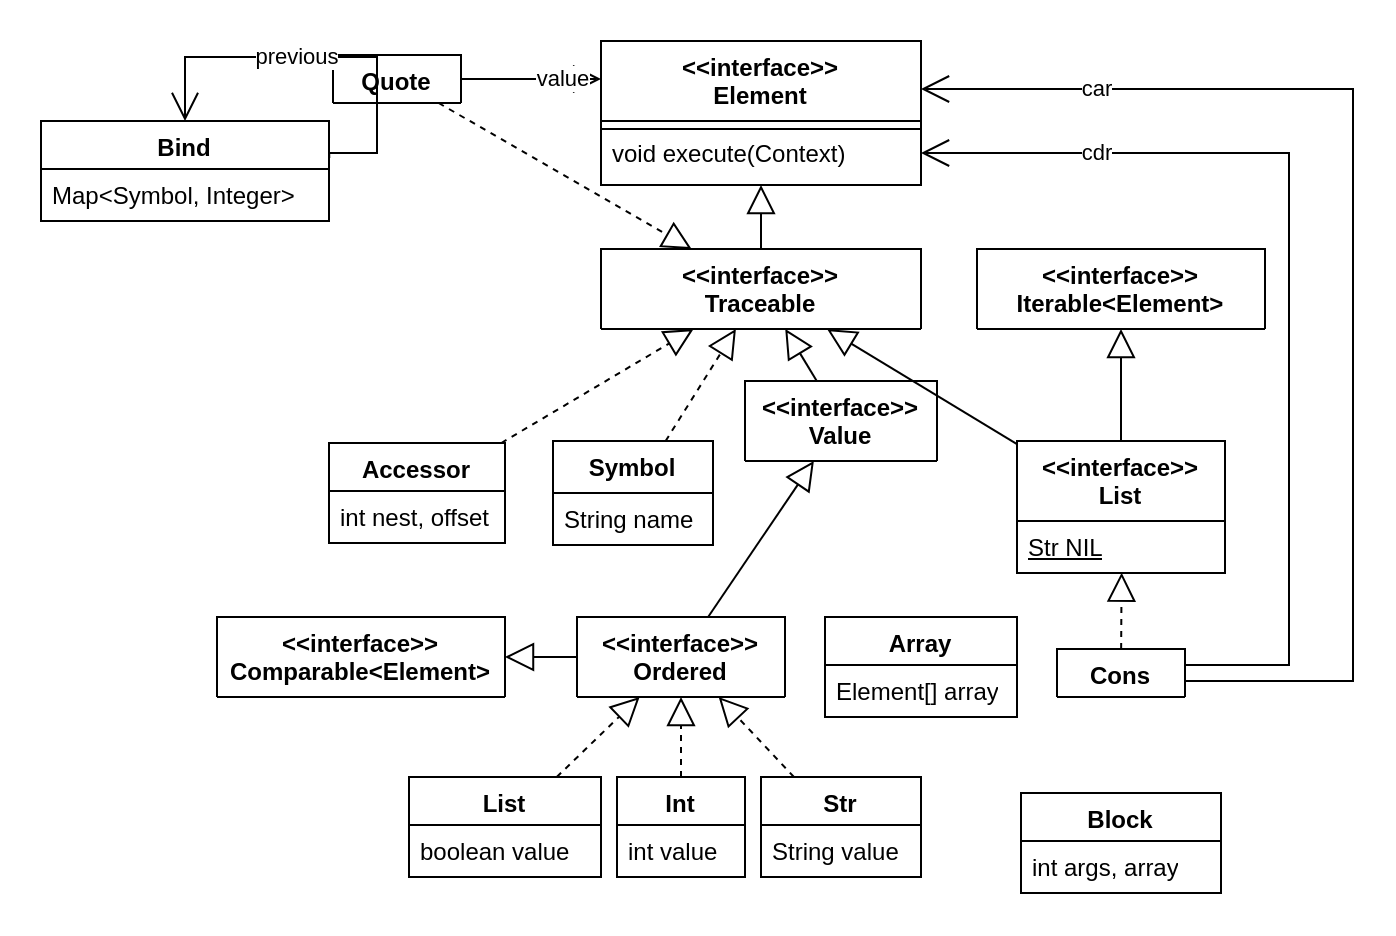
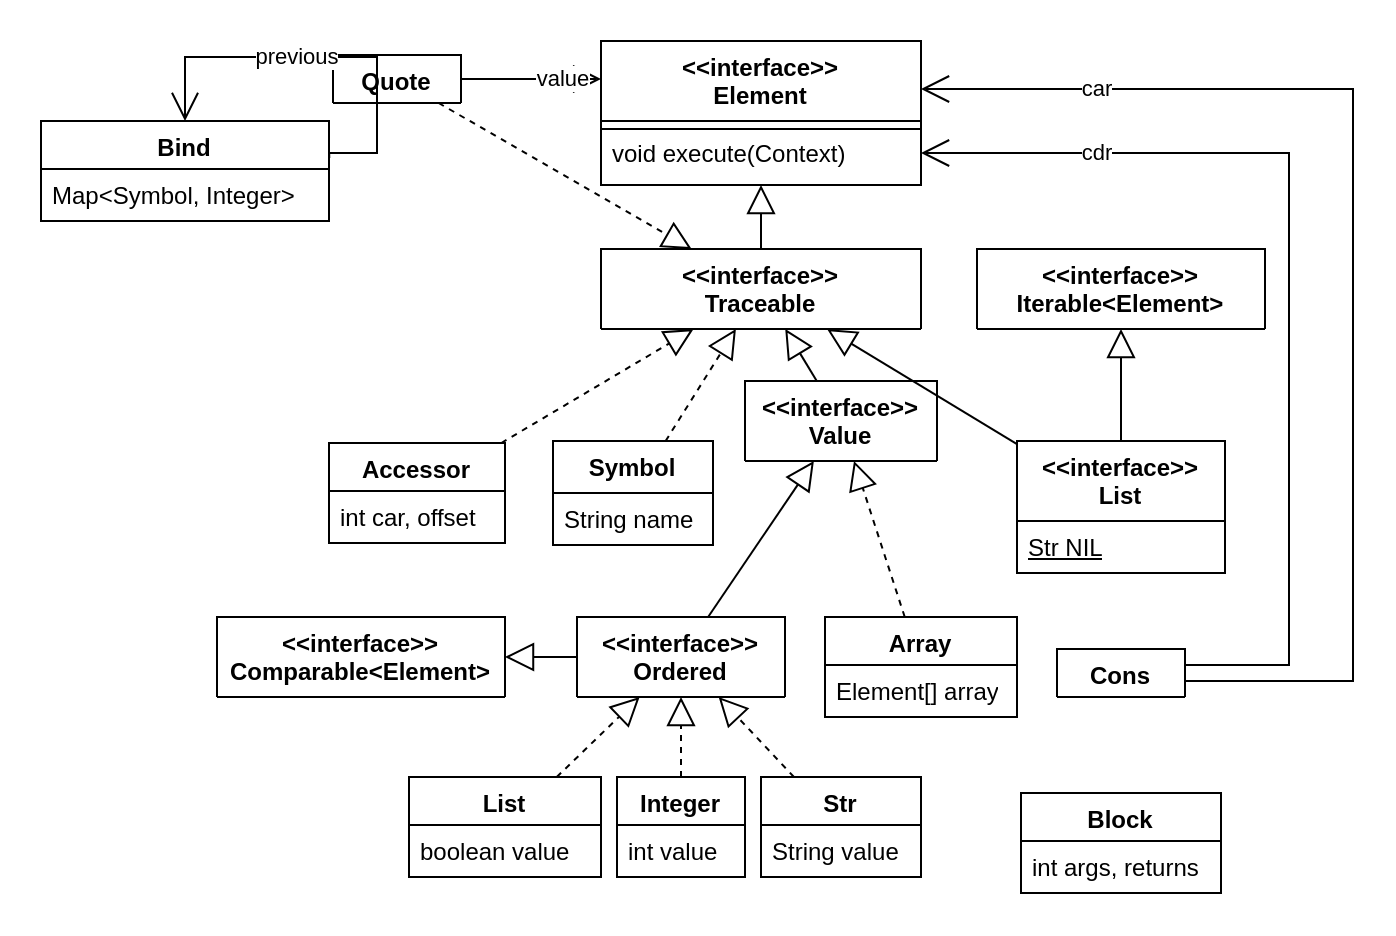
  <mxCell id="0" />
  <mxCell id="1" parent="0" />
  <mxCell id="2" value="&lt;&lt;interface&gt;&gt;&#10;Element" style="swimlane;fontStyle=1;align=center;verticalAlign=top;childLayout=stackLayout;horizontal=1;startSize=40;horizontalStack=0;resizeParent=1;resizeLast=0;collapsible=1;marginBottom=0;rounded=0;shadow=0;strokeWidth=1;" parent="1" vertex="1"><mxGeometry x="300" y="20" width="160" height="72" as="geometry"><mxRectangle x="230" y="140" width="160" height="26" as="alternateBounds" /></mxGeometry></mxCell>
  <mxCell id="3" value="" style="line;html=1;strokeWidth=1;align=left;verticalAlign=middle;spacingTop=-1;spacingLeft=3;spacingRight=3;rotatable=0;labelPosition=right;points=[];portConstraint=eastwest;" parent="2" vertex="1"><mxGeometry y="40" width="160" height="8" as="geometry" /></mxCell>
  <mxCell id="4" value="void execute(Context)" style="text;align=left;verticalAlign=middle;spacingLeft=4;spacingRight=4;overflow=hidden;rotatable=0;points=[[0,0.5],[1,0.5]];portConstraint=eastwest;" parent="2" vertex="1"><mxGeometry y="48" width="160" height="16" as="geometry" /></mxCell>
  <mxCell id="5" value="&lt;&lt;interface&gt;&gt;&#10;Traceable" style="swimlane;fontStyle=1;align=center;verticalAlign=top;childLayout=stackLayout;horizontal=1;startSize=40;horizontalStack=0;resizeParent=1;resizeLast=0;collapsible=1;marginBottom=0;rounded=0;shadow=0;strokeWidth=1;" parent="1" vertex="1"><mxGeometry x="300" y="124" width="160" height="40" as="geometry"><mxRectangle x="230" y="140" width="160" height="26" as="alternateBounds" /></mxGeometry></mxCell>
  <mxCell id="6" value="" style="endArrow=block;endSize=12;endFill=0;html=1;rounded=0;" parent="1" source="5" target="2" edge="1"><mxGeometry x="-1" y="-11" width="160" relative="1" as="geometry"><mxPoint x="236" y="148" as="sourcePoint" /><mxPoint x="444" y="244" as="targetPoint" /><mxPoint x="-4" y="6" as="offset" /></mxGeometry></mxCell>
  <mxCell id="7" value="&amp;lt;&amp;lt;interface&amp;gt;&amp;gt;&lt;br&gt;Value" style="swimlane;fontStyle=1;align=center;verticalAlign=top;childLayout=stackLayout;horizontal=1;startSize=48;horizontalStack=0;resizeParent=1;resizeParentMax=0;resizeLast=0;collapsible=1;marginBottom=0;whiteSpace=wrap;html=1;" parent="1" vertex="1"><mxGeometry x="372" y="190" width="96" height="40" as="geometry"><mxRectangle x="224" y="320" width="72" height="32" as="alternateBounds" /></mxGeometry></mxCell>
  <mxCell id="8" value="Symbol" style="swimlane;fontStyle=1;align=center;verticalAlign=top;childLayout=stackLayout;horizontal=1;startSize=26;horizontalStack=0;resizeParent=1;resizeParentMax=0;resizeLast=0;collapsible=1;marginBottom=0;whiteSpace=wrap;html=1;" parent="1" vertex="1"><mxGeometry x="276" y="220" width="80" height="52" as="geometry" /></mxCell>
  <mxCell id="9" value="String name" style="text;strokeColor=none;fillColor=none;align=left;verticalAlign=top;spacingLeft=4;spacingRight=4;overflow=hidden;rotatable=0;points=[[0,0.5],[1,0.5]];portConstraint=eastwest;whiteSpace=wrap;html=1;" parent="8" vertex="1"><mxGeometry y="26" width="80" height="26" as="geometry" /></mxCell>
  <mxCell id="10" value="" style="endArrow=block;dashed=1;endFill=0;endSize=12;html=1;rounded=0;" parent="1" source="8" target="5" edge="1"><mxGeometry width="160" relative="1" as="geometry"><mxPoint x="100" y="260" as="sourcePoint" /><mxPoint x="208" y="207" as="targetPoint" /></mxGeometry></mxCell>
  <mxCell id="11" value="Quote" style="swimlane;fontStyle=1;align=center;verticalAlign=top;childLayout=stackLayout;horizontal=1;startSize=34;horizontalStack=0;resizeParent=1;resizeParentMax=0;resizeLast=0;collapsible=1;marginBottom=0;whiteSpace=wrap;html=1;" parent="1" vertex="1"><mxGeometry x="166" y="27" width="64" height="24" as="geometry"><mxRectangle x="224" y="320" width="72" height="32" as="alternateBounds" /></mxGeometry></mxCell>
  <mxCell id="12" value="Array" style="swimlane;fontStyle=1;align=center;verticalAlign=top;childLayout=stackLayout;horizontal=1;startSize=24;horizontalStack=0;resizeParent=1;resizeParentMax=0;resizeLast=0;collapsible=1;marginBottom=0;whiteSpace=wrap;html=1;" parent="1" vertex="1"><mxGeometry x="412" y="308" width="96" height="50" as="geometry"><mxRectangle x="224" y="320" width="72" height="32" as="alternateBounds" /></mxGeometry></mxCell>
  <mxCell id="13" value="Element[] array" style="text;strokeColor=none;fillColor=none;align=left;verticalAlign=top;spacingLeft=4;spacingRight=4;overflow=hidden;rotatable=0;points=[[0,0.5],[1,0.5]];portConstraint=eastwest;whiteSpace=wrap;html=1;" parent="12" vertex="1"><mxGeometry y="24" width="96" height="26" as="geometry" /></mxCell>
  <mxCell id="14" value="List" style="swimlane;fontStyle=1;align=center;verticalAlign=top;childLayout=stackLayout;horizontal=1;startSize=24;horizontalStack=0;resizeParent=1;resizeParentMax=0;resizeLast=0;collapsible=1;marginBottom=0;whiteSpace=wrap;html=1;" parent="1" vertex="1"><mxGeometry x="204" y="388" width="96" height="50" as="geometry"><mxRectangle x="224" y="320" width="72" height="32" as="alternateBounds" /></mxGeometry></mxCell>
  <mxCell id="15" value="boolean value" style="text;strokeColor=none;fillColor=none;align=left;verticalAlign=top;spacingLeft=4;spacingRight=4;overflow=hidden;rotatable=0;points=[[0,0.5],[1,0.5]];portConstraint=eastwest;whiteSpace=wrap;html=1;" parent="14" vertex="1"><mxGeometry y="24" width="96" height="26" as="geometry" /></mxCell>
  <mxCell id="16" value="" style="endArrow=block;endSize=12;endFill=0;html=1;rounded=0;" parent="1" source="17" target="7" edge="1"><mxGeometry x="-1" y="-11" width="160" relative="1" as="geometry"><mxPoint x="386" y="316" as="sourcePoint" /><mxPoint x="386" y="284" as="targetPoint" /><mxPoint x="-4" y="6" as="offset" /></mxGeometry></mxCell>
  <mxCell id="17" value="&lt;&lt;interface&gt;&gt;&#10;Ordered" style="swimlane;fontStyle=1;align=center;verticalAlign=top;childLayout=stackLayout;horizontal=1;startSize=40;horizontalStack=0;resizeParent=1;resizeLast=0;collapsible=1;marginBottom=0;rounded=0;shadow=0;strokeWidth=1;" parent="1" vertex="1"><mxGeometry x="288" y="308" width="104" height="40" as="geometry"><mxRectangle x="230" y="140" width="160" height="26" as="alternateBounds" /></mxGeometry></mxCell>
  <mxCell id="18" value="" style="endArrow=block;dashed=1;endFill=0;endSize=12;html=1;rounded=0;" parent="1" source="19" target="17" edge="1"><mxGeometry width="160" relative="1" as="geometry"><mxPoint x="228" y="252" as="sourcePoint" /><mxPoint x="356" y="356" as="targetPoint" /></mxGeometry></mxCell>
- <mxCell id="19" value="Int" style="swimlane;fontStyle=1;align=center;verticalAlign=top;childLayout=stackLayout;horizontal=1;startSize=24;horizontalStack=0;resizeParent=1;resizeParentMax=0;resizeLast=0;collapsible=1;marginBottom=0;whiteSpace=wrap;html=1;" parent="1" vertex="1"><mxGeometry x="308" y="388" width="64" height="50" as="geometry"><mxRectangle x="224" y="320" width="72" height="32" as="alternateBounds" /></mxGeometry></mxCell>
+ <mxCell id="19" value="Integer" style="swimlane;fontStyle=1;align=center;verticalAlign=top;childLayout=stackLayout;horizontal=1;startSize=24;horizontalStack=0;resizeParent=1;resizeParentMax=0;resizeLast=0;collapsible=1;marginBottom=0;whiteSpace=wrap;html=1;" parent="1" vertex="1"><mxGeometry x="308" y="388" width="64" height="50" as="geometry"><mxRectangle x="224" y="320" width="72" height="32" as="alternateBounds" /></mxGeometry></mxCell>
  <mxCell id="20" value="int value" style="text;strokeColor=none;fillColor=none;align=left;verticalAlign=top;spacingLeft=4;spacingRight=4;overflow=hidden;rotatable=0;points=[[0,0.5],[1,0.5]];portConstraint=eastwest;whiteSpace=wrap;html=1;" parent="19" vertex="1"><mxGeometry y="24" width="64" height="26" as="geometry" /></mxCell>
  <mxCell id="21" value="Str" style="swimlane;fontStyle=1;align=center;verticalAlign=top;childLayout=stackLayout;horizontal=1;startSize=24;horizontalStack=0;resizeParent=1;resizeParentMax=0;resizeLast=0;collapsible=1;marginBottom=0;whiteSpace=wrap;html=1;" parent="1" vertex="1"><mxGeometry x="380" y="388" width="80" height="50" as="geometry"><mxRectangle x="224" y="320" width="72" height="32" as="alternateBounds" /></mxGeometry></mxCell>
  <mxCell id="22" value="String value" style="text;strokeColor=none;fillColor=none;align=left;verticalAlign=top;spacingLeft=4;spacingRight=4;overflow=hidden;rotatable=0;points=[[0,0.5],[1,0.5]];portConstraint=eastwest;whiteSpace=wrap;html=1;" parent="21" vertex="1"><mxGeometry y="24" width="80" height="26" as="geometry" /></mxCell>
  <mxCell id="23" value="" style="endArrow=block;endSize=12;endFill=0;html=1;rounded=0;" parent="1" source="7" target="5" edge="1"><mxGeometry x="-1" y="-11" width="160" relative="1" as="geometry"><mxPoint x="368" y="324" as="sourcePoint" /><mxPoint x="268" y="268" as="targetPoint" /><mxPoint x="-4" y="6" as="offset" /></mxGeometry></mxCell>
+ <mxCell id="24" value="" style="endArrow=block;dashed=1;endFill=0;endSize=12;html=1;rounded=0;" parent="1" source="12" target="7" edge="1"><mxGeometry width="160" relative="1" as="geometry"><mxPoint x="544" y="220" as="sourcePoint" /><mxPoint x="437" y="181" as="targetPoint" /></mxGeometry></mxCell>
  <mxCell id="25" value="" style="endArrow=block;dashed=1;endFill=0;endSize=12;html=1;rounded=0;" parent="1" source="11" target="5" edge="1"><mxGeometry width="160" relative="1" as="geometry"><mxPoint x="410" y="236" as="sourcePoint" /><mxPoint x="303" y="197" as="targetPoint" /></mxGeometry></mxCell>
  <mxCell id="26" value="" style="endArrow=block;dashed=1;endFill=0;endSize=12;html=1;rounded=0;" parent="1" source="14" target="17" edge="1"><mxGeometry width="160" relative="1" as="geometry"><mxPoint x="352" y="396" as="sourcePoint" /><mxPoint x="352" y="356" as="targetPoint" /></mxGeometry></mxCell>
  <mxCell id="27" value="" style="endArrow=block;dashed=1;endFill=0;endSize=12;html=1;rounded=0;" parent="1" source="21" target="17" edge="1"><mxGeometry width="160" relative="1" as="geometry"><mxPoint x="352" y="396" as="sourcePoint" /><mxPoint x="352" y="356" as="targetPoint" /></mxGeometry></mxCell>
  <mxCell id="28" value="value" style="endArrow=open;html=1;endSize=12;startArrow=none;startSize=14;startFill=0;edgeStyle=orthogonalEdgeStyle;rounded=0;" parent="1" source="11" target="2" edge="1"><mxGeometry x="0.463" relative="1" as="geometry"><mxPoint x="124" y="140" as="sourcePoint" /><mxPoint x="228" y="44" as="targetPoint" /><Array as="points"><mxPoint x="212" y="44" /></Array><mxPoint as="offset" /></mxGeometry></mxCell>
  <mxCell id="29" value="&lt;&lt;interface&gt;&gt;&#10;List" style="swimlane;fontStyle=1;align=center;verticalAlign=top;childLayout=stackLayout;horizontal=1;startSize=40;horizontalStack=0;resizeParent=1;resizeLast=0;collapsible=1;marginBottom=0;rounded=0;shadow=0;strokeWidth=1;" parent="1" vertex="1"><mxGeometry x="508" y="220" width="104" height="66" as="geometry"><mxRectangle x="230" y="140" width="160" height="26" as="alternateBounds" /></mxGeometry></mxCell>
  <mxCell id="30" value="&lt;u&gt;Str NIL&lt;/u&gt;" style="text;strokeColor=none;fillColor=none;align=left;verticalAlign=top;spacingLeft=4;spacingRight=4;overflow=hidden;rotatable=0;points=[[0,0.5],[1,0.5]];portConstraint=eastwest;whiteSpace=wrap;html=1;" parent="29" vertex="1"><mxGeometry y="40" width="104" height="26" as="geometry" /></mxCell>
  <mxCell id="31" value="" style="endArrow=block;endSize=12;endFill=0;html=1;rounded=0;" parent="1" source="29" target="5" edge="1"><mxGeometry x="-1" y="-11" width="160" relative="1" as="geometry"><mxPoint x="244" y="228" as="sourcePoint" /><mxPoint x="452" y="212" as="targetPoint" /><mxPoint x="-4" y="6" as="offset" /></mxGeometry></mxCell>
  <mxCell id="32" value="Cons" style="swimlane;fontStyle=1;align=center;verticalAlign=top;childLayout=stackLayout;horizontal=1;startSize=34;horizontalStack=0;resizeParent=1;resizeParentMax=0;resizeLast=0;collapsible=1;marginBottom=0;whiteSpace=wrap;html=1;" parent="1" vertex="1"><mxGeometry x="528" y="324" width="64" height="24" as="geometry"><mxRectangle x="224" y="320" width="72" height="32" as="alternateBounds" /></mxGeometry></mxCell>
- <mxCell id="33" value="" style="endArrow=block;dashed=1;endFill=0;endSize=12;html=1;rounded=0;entryX=0.503;entryY=0.994;entryDx=0;entryDy=0;entryPerimeter=0;" parent="1" source="32" target="30" edge="1"><mxGeometry width="160" relative="1" as="geometry"><mxPoint x="468" y="404" as="sourcePoint" /><mxPoint x="394" y="364" as="targetPoint" /></mxGeometry></mxCell>
  <mxCell id="34" value="cdr" style="endArrow=open;html=1;endSize=12;startArrow=none;startSize=14;startFill=0;edgeStyle=orthogonalEdgeStyle;rounded=0;" parent="1" source="32" target="2" edge="1"><mxGeometry x="0.642" relative="1" as="geometry"><mxPoint x="116" y="336" as="sourcePoint" /><mxPoint x="164" y="76" as="targetPoint" /><Array as="points"><mxPoint x="644" y="332" /><mxPoint x="644" y="76" /></Array><mxPoint as="offset" /></mxGeometry></mxCell>
  <mxCell id="35" value="car" style="endArrow=open;html=1;endSize=12;startArrow=none;startSize=14;startFill=0;edgeStyle=orthogonalEdgeStyle;rounded=0;" parent="1" source="32" target="2" edge="1"><mxGeometry x="0.705" relative="1" as="geometry"><mxPoint x="592" y="330" as="sourcePoint" /><mxPoint x="444" y="44" as="targetPoint" /><Array as="points"><mxPoint x="676" y="340" /><mxPoint x="676" y="44" /></Array><mxPoint as="offset" /></mxGeometry></mxCell>
  <mxCell id="36" value="Block" style="swimlane;fontStyle=1;align=center;verticalAlign=top;childLayout=stackLayout;horizontal=1;startSize=24;horizontalStack=0;resizeParent=1;resizeParentMax=0;resizeLast=0;collapsible=1;marginBottom=0;whiteSpace=wrap;html=1;" parent="1" vertex="1"><mxGeometry x="510" y="396" width="100" height="50" as="geometry"><mxRectangle x="224" y="320" width="72" height="32" as="alternateBounds" /></mxGeometry></mxCell>
- <mxCell id="37" value="int args, array" style="text;strokeColor=none;fillColor=none;align=left;verticalAlign=top;spacingLeft=4;spacingRight=4;overflow=hidden;rotatable=0;points=[[0,0.5],[1,0.5]];portConstraint=eastwest;whiteSpace=wrap;html=1;" parent="36" vertex="1"><mxGeometry y="24" width="100" height="26" as="geometry" /></mxCell>
+ <mxCell id="37" value="int args, returns" style="text;strokeColor=none;fillColor=none;align=left;verticalAlign=top;spacingLeft=4;spacingRight=4;overflow=hidden;rotatable=0;points=[[0,0.5],[1,0.5]];portConstraint=eastwest;whiteSpace=wrap;html=1;" parent="36" vertex="1"><mxGeometry y="24" width="100" height="26" as="geometry" /></mxCell>
  <mxCell id="38" value="&lt;&lt;interface&gt;&gt;&#10;Iterable&lt;Element&gt;" style="swimlane;fontStyle=1;align=center;verticalAlign=top;childLayout=stackLayout;horizontal=1;startSize=40;horizontalStack=0;resizeParent=1;resizeLast=0;collapsible=1;marginBottom=0;rounded=0;shadow=0;strokeWidth=1;" parent="1" vertex="1"><mxGeometry x="488" y="124" width="144" height="40" as="geometry"><mxRectangle x="230" y="140" width="160" height="26" as="alternateBounds" /></mxGeometry></mxCell>
  <mxCell id="39" value="" style="endArrow=block;endSize=12;endFill=0;html=1;rounded=0;" parent="1" source="29" target="38" edge="1"><mxGeometry x="-1" y="-11" width="160" relative="1" as="geometry"><mxPoint x="516" y="236" as="sourcePoint" /><mxPoint x="414" y="204" as="targetPoint" /><mxPoint x="-4" y="6" as="offset" /></mxGeometry></mxCell>
  <mxCell id="40" value="&lt;&lt;interface&gt;&gt;&#10;Comparable&lt;Element&gt;" style="swimlane;fontStyle=1;align=center;verticalAlign=top;childLayout=stackLayout;horizontal=1;startSize=40;horizontalStack=0;resizeParent=1;resizeLast=0;collapsible=1;marginBottom=0;rounded=0;shadow=0;strokeWidth=1;" parent="1" vertex="1"><mxGeometry x="108" y="308" width="144" height="40" as="geometry"><mxRectangle x="230" y="140" width="160" height="26" as="alternateBounds" /></mxGeometry></mxCell>
  <mxCell id="41" value="" style="endArrow=block;endSize=12;endFill=0;html=1;rounded=0;entryX=1;entryY=0.5;entryDx=0;entryDy=0;" parent="1" source="17" target="40" edge="1"><mxGeometry x="-1" y="-11" width="160" relative="1" as="geometry"><mxPoint x="405" y="316" as="sourcePoint" /><mxPoint x="244" y="328" as="targetPoint" /><mxPoint x="-4" y="6" as="offset" /></mxGeometry></mxCell>
  <mxCell id="42" value="Accessor" style="swimlane;fontStyle=1;align=center;verticalAlign=top;childLayout=stackLayout;horizontal=1;startSize=24;horizontalStack=0;resizeParent=1;resizeParentMax=0;resizeLast=0;collapsible=1;marginBottom=0;whiteSpace=wrap;html=1;" parent="1" vertex="1"><mxGeometry x="164" y="221" width="88" height="50" as="geometry"><mxRectangle x="224" y="320" width="72" height="32" as="alternateBounds" /></mxGeometry></mxCell>
- <mxCell id="43" value="int nest, offset" style="text;strokeColor=none;fillColor=none;align=left;verticalAlign=top;spacingLeft=4;spacingRight=4;overflow=hidden;rotatable=0;points=[[0,0.5],[1,0.5]];portConstraint=eastwest;whiteSpace=wrap;html=1;" parent="42" vertex="1"><mxGeometry y="24" width="88" height="26" as="geometry" /></mxCell>
+ <mxCell id="43" value="int car, offset" style="text;strokeColor=none;fillColor=none;align=left;verticalAlign=top;spacingLeft=4;spacingRight=4;overflow=hidden;rotatable=0;points=[[0,0.5],[1,0.5]];portConstraint=eastwest;whiteSpace=wrap;html=1;" parent="42" vertex="1"><mxGeometry y="24" width="88" height="26" as="geometry" /></mxCell>
  <mxCell id="44" value="" style="endArrow=block;dashed=1;endFill=0;endSize=12;html=1;rounded=0;" parent="1" source="42" target="5" edge="1"><mxGeometry width="160" relative="1" as="geometry"><mxPoint x="307" y="220" as="sourcePoint" /><mxPoint x="364" y="172" as="targetPoint" /></mxGeometry></mxCell>
  <mxCell id="45" value="Bind" style="swimlane;fontStyle=1;align=center;verticalAlign=top;childLayout=stackLayout;horizontal=1;startSize=24;horizontalStack=0;resizeParent=1;resizeParentMax=0;resizeLast=0;collapsible=1;marginBottom=0;whiteSpace=wrap;html=1;" vertex="1" parent="1"><mxGeometry x="20" y="60" width="144" height="50" as="geometry"><mxRectangle x="224" y="320" width="72" height="32" as="alternateBounds" /></mxGeometry></mxCell>
  <mxCell id="46" value="Map&amp;lt;Symbol, Integer&amp;gt;" style="text;strokeColor=none;fillColor=none;align=left;verticalAlign=top;spacingLeft=4;spacingRight=4;overflow=hidden;rotatable=0;points=[[0,0.5],[1,0.5]];portConstraint=eastwest;whiteSpace=wrap;html=1;" vertex="1" parent="45"><mxGeometry y="24" width="144" height="26" as="geometry" /></mxCell>
  <mxCell id="47" value="previous" style="endArrow=open;html=1;endSize=12;startArrow=none;startSize=14;startFill=0;edgeStyle=orthogonalEdgeStyle;rounded=0;exitX=1.001;exitY=0.371;exitDx=0;exitDy=0;exitPerimeter=0;entryX=0.5;entryY=0;entryDx=0;entryDy=0;" edge="1" parent="1" source="45" target="45"><mxGeometry x="0.131" relative="1" as="geometry"><mxPoint x="163.712" y="37.45" as="sourcePoint" /><mxPoint x="92" y="20" as="targetPoint" /><Array as="points"><mxPoint x="164" y="76" /><mxPoint x="188" y="76" /><mxPoint x="188" y="28" /><mxPoint x="92" y="28" /></Array><mxPoint as="offset" /></mxGeometry></mxCell>
